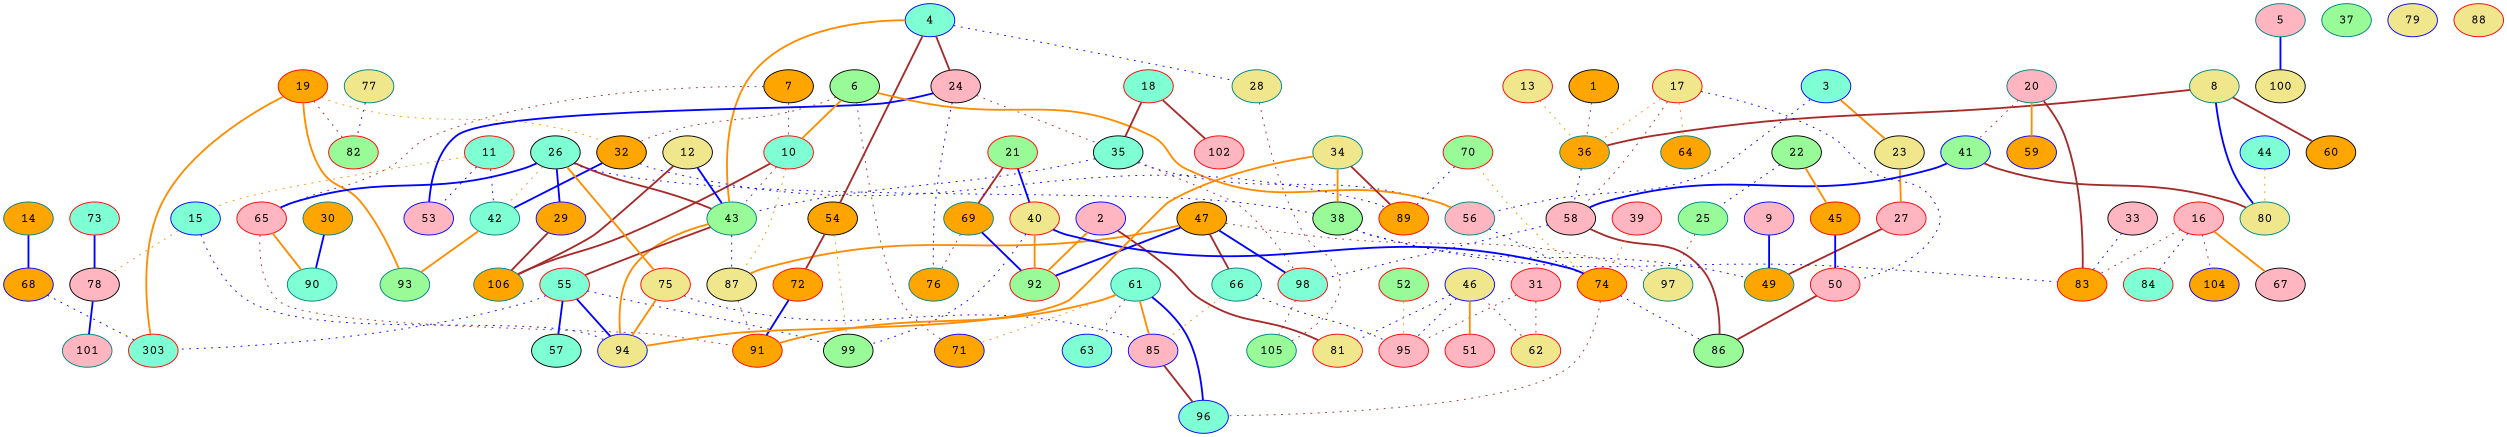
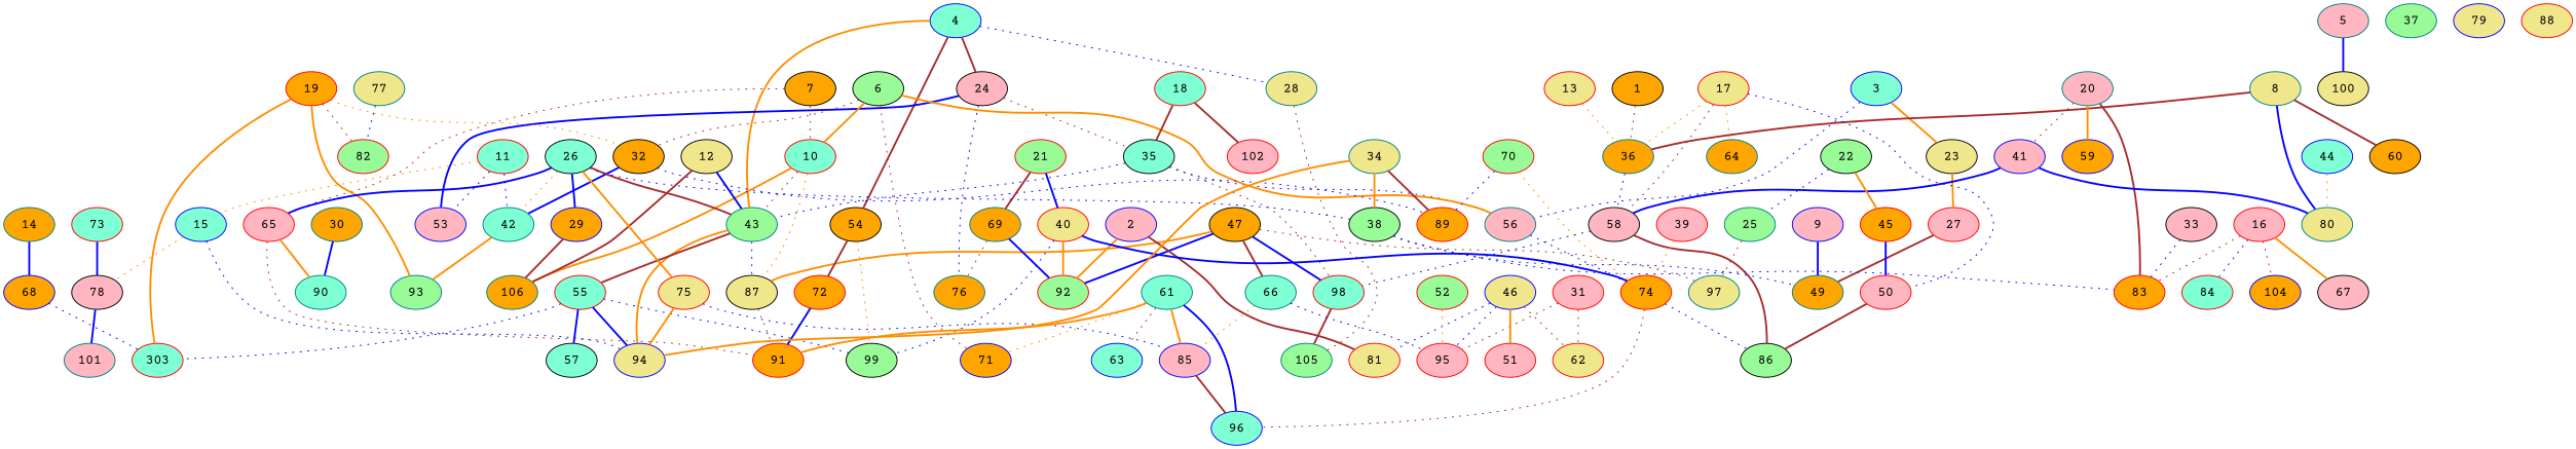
  graph {
    fontname="Courier Prime"
    node [color=red fillcolor=orange fontname="Courier Prime" style=filled]
    edge [color=blue fontname="Courier Prime" style=dotted]
    1 [color=black]
    36 [color=teal]
    58 [color=black fillcolor=lightpink]
    47 [color=black]
    92 [fillcolor=palegreen]
    87 [color=black fillcolor=khaki]
    97 [color=teal fillcolor=khaki]
    98 [fillcolor=aquamarine]
    66 [color=teal fillcolor=aquamarine]
    2 [color=blue fillcolor=lightpink]
    81 [fillcolor=khaki]
    3 [color=blue fillcolor=aquamarine]
    23 [color=black fillcolor=khaki]
    56 [color=teal fillcolor=lightpink]
    27 [fillcolor=lightpink]
    74
    4 [color=blue fillcolor=aquamarine]
    24 [color=black fillcolor=lightpink]
    28 [color=teal fillcolor=khaki]
    43 [color=teal fillcolor=palegreen]
    54 [color=black]
    53 [color=blue fillcolor=lightpink]
    35 [color=black fillcolor=aquamarine]
    76 [color=teal]
    105 [color=teal fillcolor=palegreen]
    94 [color=blue fillcolor=khaki]
    55 [fillcolor=aquamarine]
    99 [color=black fillcolor=palegreen]
    72
    5 [color=teal fillcolor=lightpink]
    100 [color=black fillcolor=khaki]
    6 [color=black fillcolor=palegreen]
    10 [fillcolor=aquamarine]
    32 [color=black]
    71 [color=blue]
    106 [color=teal]
    42 [color=teal fillcolor=aquamarine]
    89
    65 [fillcolor=lightpink]
    90 [color=teal fillcolor=aquamarine]
    91
    7 [color=black]
    8 [color=teal fillcolor=khaki]
    60 [color=black]
    80 [color=teal fillcolor=khaki]
    9 [color=blue fillcolor=lightpink]
    49 [color=teal]
    11 [fillcolor=aquamarine]
    15 [color=blue fillcolor=aquamarine]
    78 [color=black fillcolor=lightpink]
    93 [color=teal fillcolor=palegreen]
    12 [color=black fillcolor=khaki]
    13 [fillcolor=khaki]
    14 [color=teal]
    68 [color=blue]
    n56 [fillcolor=aquamarine label=303]
    101 [color=teal fillcolor=lightpink]
    16 [fillcolor=lightpink]
    67 [color=black fillcolor=lightpink]
    83
    84 [fillcolor=aquamarine]
    104 [color=blue]
    17 [fillcolor=khaki]
    50 [fillcolor=lightpink]
    64 [color=teal]
    86 [color=black fillcolor=palegreen]
    18 [fillcolor=aquamarine]
    102 [fillcolor=lightpink]
    19
    82 [fillcolor=palegreen]
    20 [color=teal fillcolor=lightpink]
-   41 [color=blue fillcolor=palegreen]
+   41 [color=blue fillcolor=lightpink]
    59 [color=blue]
    21 [fillcolor=palegreen]
    40 [fillcolor=khaki]
    69 [color=teal]
    22 [color=black fillcolor=palegreen]
    25 [color=teal fillcolor=palegreen]
    45
    26 [color=black fillcolor=aquamarine]
    29 [color=blue]
    38 [color=black fillcolor=palegreen]
    75 [fillcolor=khaki]
    85 [color=blue fillcolor=lightpink]
    30 [color=teal]
    31 [fillcolor=lightpink]
    62 [fillcolor=khaki]
    95 [fillcolor=lightpink]
    33 [color=black fillcolor=lightpink]
    34 [color=teal fillcolor=khaki]
    37 [color=teal fillcolor=palegreen]
    39 [fillcolor=lightpink]
    96 [color=blue fillcolor=aquamarine]
    57 [color=black fillcolor=aquamarine]
    44 [color=blue fillcolor=aquamarine]
    46 [color=blue fillcolor=khaki]
    51 [fillcolor=lightpink]
    52 [fillcolor=palegreen]
    61 [color=teal fillcolor=aquamarine]
    63 [color=blue fillcolor=aquamarine]
    70 [fillcolor=palegreen]
    73 [fillcolor=aquamarine]
    77 [color=teal fillcolor=khaki]
    79 [color=blue fillcolor=khaki]
    88 [fillcolor=khaki]
    1 -- 36 [color=brown]
    36 -- 58
    58 -- 98
    58 -- 86 [color=brown style=bold]
    47 -- 92 [style=bold]
    47 -- 87 [color=darkorange style=bold]
    47 -- 97 [color=brown]
    47 -- 98 [style=bold]
    47 -- 66 [color=brown style=bold]
    87 -- 91 [color=brown]
-   98 -- 105 [color=brown]
+   98 -- 105 [color=brown style=bold]
    66 -- 85 [color=darkorange]
    66 -- 95
    2 -- 92 [color=darkorange style=bold]
    2 -- 81 [color=brown style=bold]
    3 -- 23 [color=darkorange style=bold]
    3 -- 56
    23 -- 27 [color=darkorange style=bold]
    56 -- 74
    27 -- 49 [color=brown style=bold]
    74 -- 86
    74 -- 96 [color=brown]
    4 -- 24 [color=brown style=bold]
    4 -- 28
    4 -- 43 [color=darkorange style=bold]
    4 -- 54 [color=brown style=bold]
    24 -- 53 [style=bold]
    24 -- 35 [color=brown]
    24 -- 76
    28 -- 105 [color=brown]
    43 -- 87
    43 -- 94 [color=darkorange style=bold]
    43 -- 55 [color=brown style=bold]
    54 -- 99 [color=darkorange]
    54 -- 72 [color=brown style=bold]
    35 -- 98 [color=brown]
    35 -- 56
    35 -- 43
    55 -- 94 [style=bold]
    55 -- 99
    55 -- n56
    55 -- 57 [style=bold]
    72 -- 91 [style=bold]
    5 -- 100 [style=bold]
    6 -- 56 [color=darkorange style=bold]
    6 -- 10 [color=darkorange style=bold]
    6 -- 32 [color=brown]
    6 -- 71 [color=brown]
    10 -- 87 [color=darkorange]
    10 -- 43 [color=brown]
-   10 -- 106 [color=brown style=bold]
+   10 -- 106 [color=darkorange style=bold]
    32 -- 42 [style=bold]
    32 -- 89
    42 -- 93 [color=darkorange style=bold]
    65 -- 90 [color=darkorange style=bold]
    65 -- 91 [color=brown]
    7 -- 10 [color=brown]
    7 -- 65 [color=brown]
    8 -- 36 [color=brown style=bold]
    8 -- 60 [color=brown style=bold]
    8 -- 80 [style=bold]
    9 -- 49 [style=bold]
    11 -- 53
    11 -- 42
    11 -- 15 [color=darkorange]
    15 -- 94
    15 -- 78 [color=darkorange]
    78 -- 101 [style=bold]
    12 -- 43 [style=bold]
    12 -- 106 [color=brown style=bold]
    13 -- 36 [color=darkorange]
    14 -- 68 [style=bold]
    68 -- n56
    16 -- 67 [color=darkorange style=bold]
    16 -- 83 [color=brown]
    16 -- 84
    16 -- 104 [color=brown]
    17 -- 36 [color=darkorange]
    17 -- 58 [color=brown]
    17 -- 50
    17 -- 64 [color=darkorange]
    50 -- 86 [color=brown style=bold]
    18 -- 35 [color=brown style=bold]
    18 -- 102 [color=brown style=bold]
    19 -- 32 [color=darkorange]
    19 -- 93 [color=darkorange style=bold]
    19 -- n56 [color=darkorange style=bold]
    19 -- 82 [color=brown]
    20 -- 83 [color=brown style=bold]
    20 -- 41 [color=brown]
    20 -- 59 [color=darkorange style=bold]
    41 -- 58 [style=bold]
-   41 -- 80 [color=brown style=bold]
+   41 -- 80 [style=bold]
    21 -- 40 [style=bold]
    21 -- 69 [color=brown style=bold]
    40 -- 92 [color=darkorange style=bold]
    40 -- 74 [style=bold]
    40 -- 99
    69 -- 92 [style=bold]
    69 -- 76 [color=brown]
    22 -- 25
    22 -- 45 [color=darkorange style=bold]
    25 -- 97 [color=brown]
    45 -- 50 [style=bold]
    26 -- 43 [color=brown style=bold]
    26 -- 42 [color=darkorange]
    26 -- 65 [style=bold]
    26 -- 29 [style=bold]
    26 -- 38
    26 -- 75 [color=darkorange style=bold]
    29 -- 106 [color=brown style=bold]
    38 -- 49
    38 -- 83
    75 -- 94 [color=darkorange style=bold]
    75 -- 85
    85 -- 96 [color=brown style=bold]
    30 -- 90 [style=bold]
    31 -- 62 [color=brown]
    31 -- 95 [color=brown]
    33 -- 83
    34 -- 94 [color=darkorange style=bold]
    34 -- 89 [color=brown style=bold]
    34 -- 38 [color=darkorange style=bold]
    39 -- 74 [color=darkorange]
    44 -- 80 [color=darkorange]
    46 -- 81
    46 -- 62 [color=brown]
    46 -- 95
    46 -- 51 [color=darkorange style=bold]
    52 -- 95 [color=darkorange]
    61 -- 71 [color=darkorange]
    61 -- 91 [color=darkorange style=bold]
    61 -- 85 [color=darkorange style=bold]
    61 -- 96 [style=bold]
    61 -- 63 [color=brown]
    70 -- 74 [color=darkorange]
    70 -- 89
    73 -- 78 [style=bold]
    77 -- 82
  }
